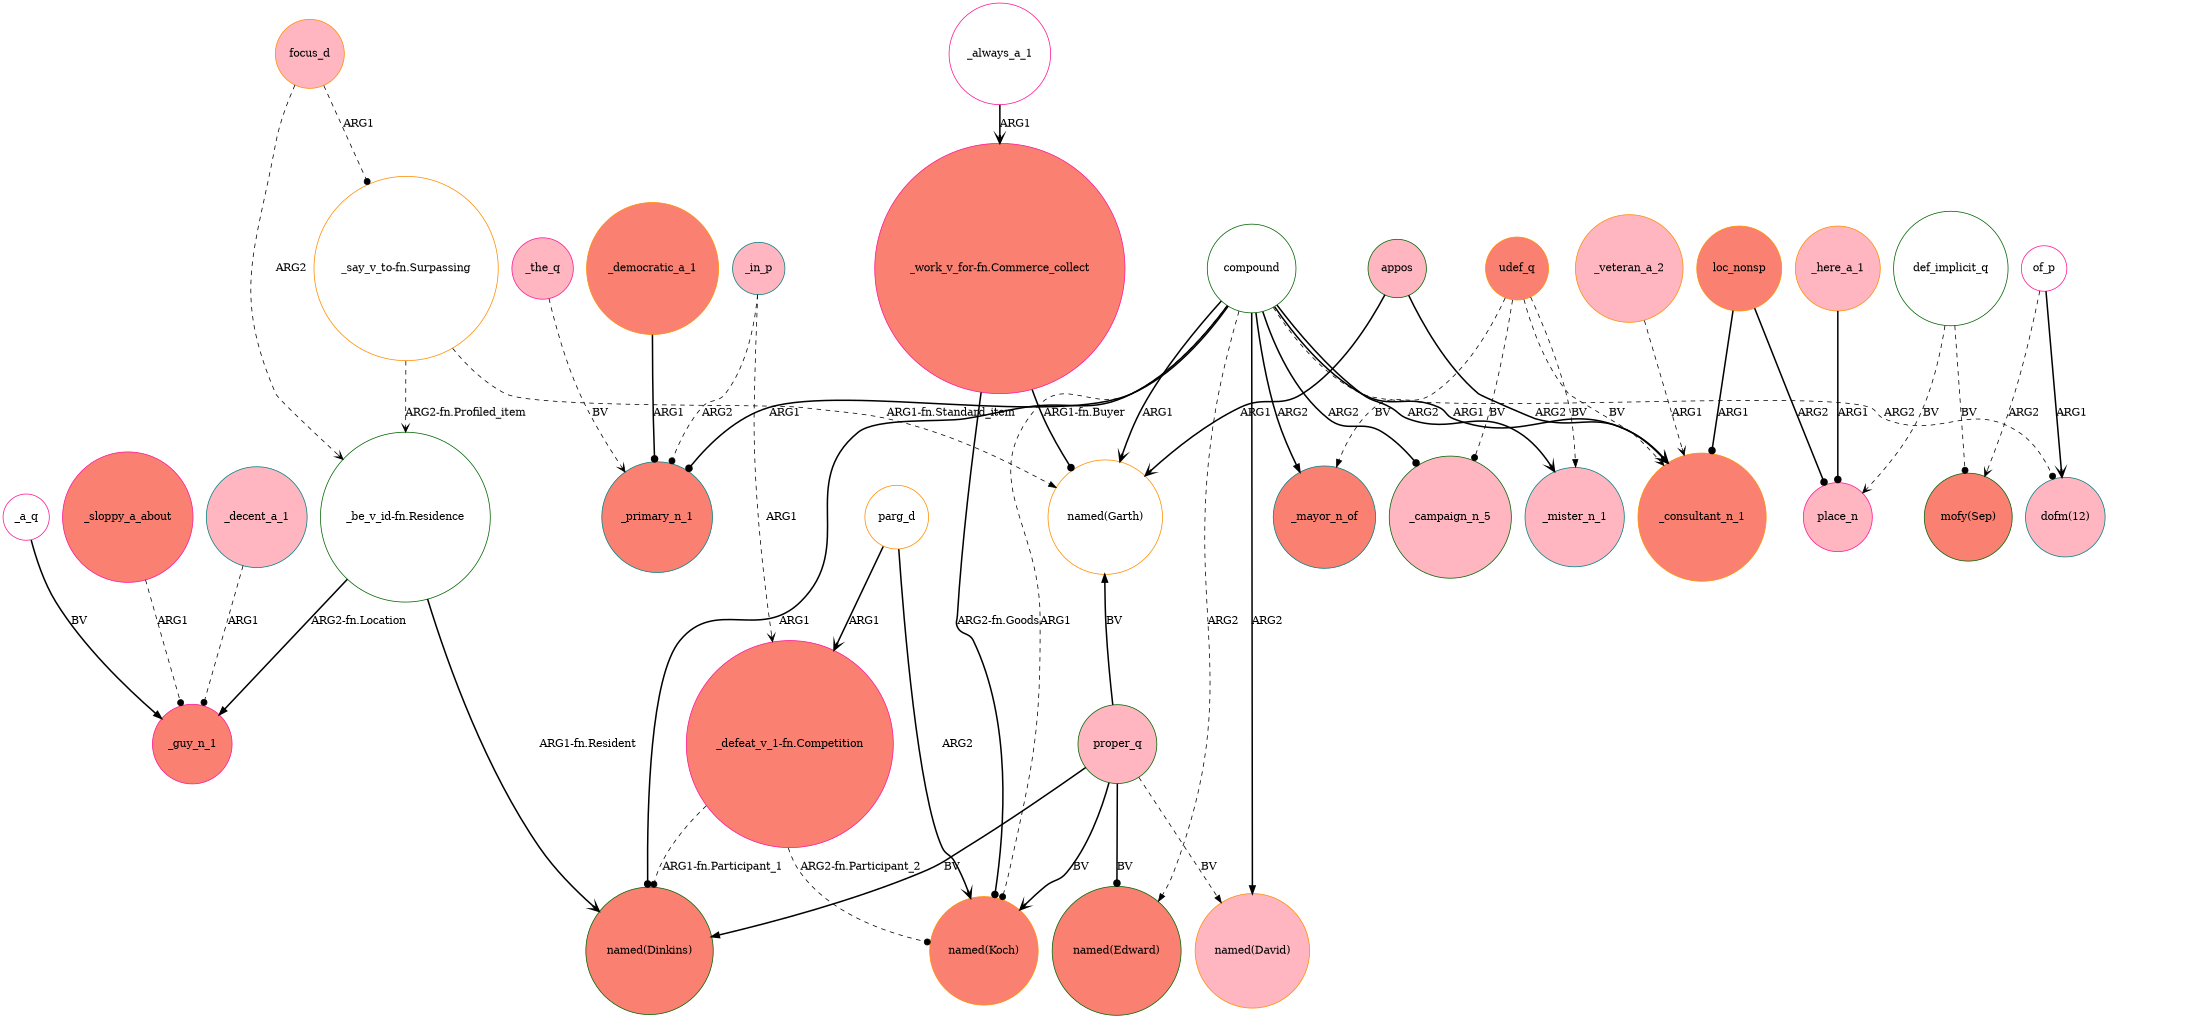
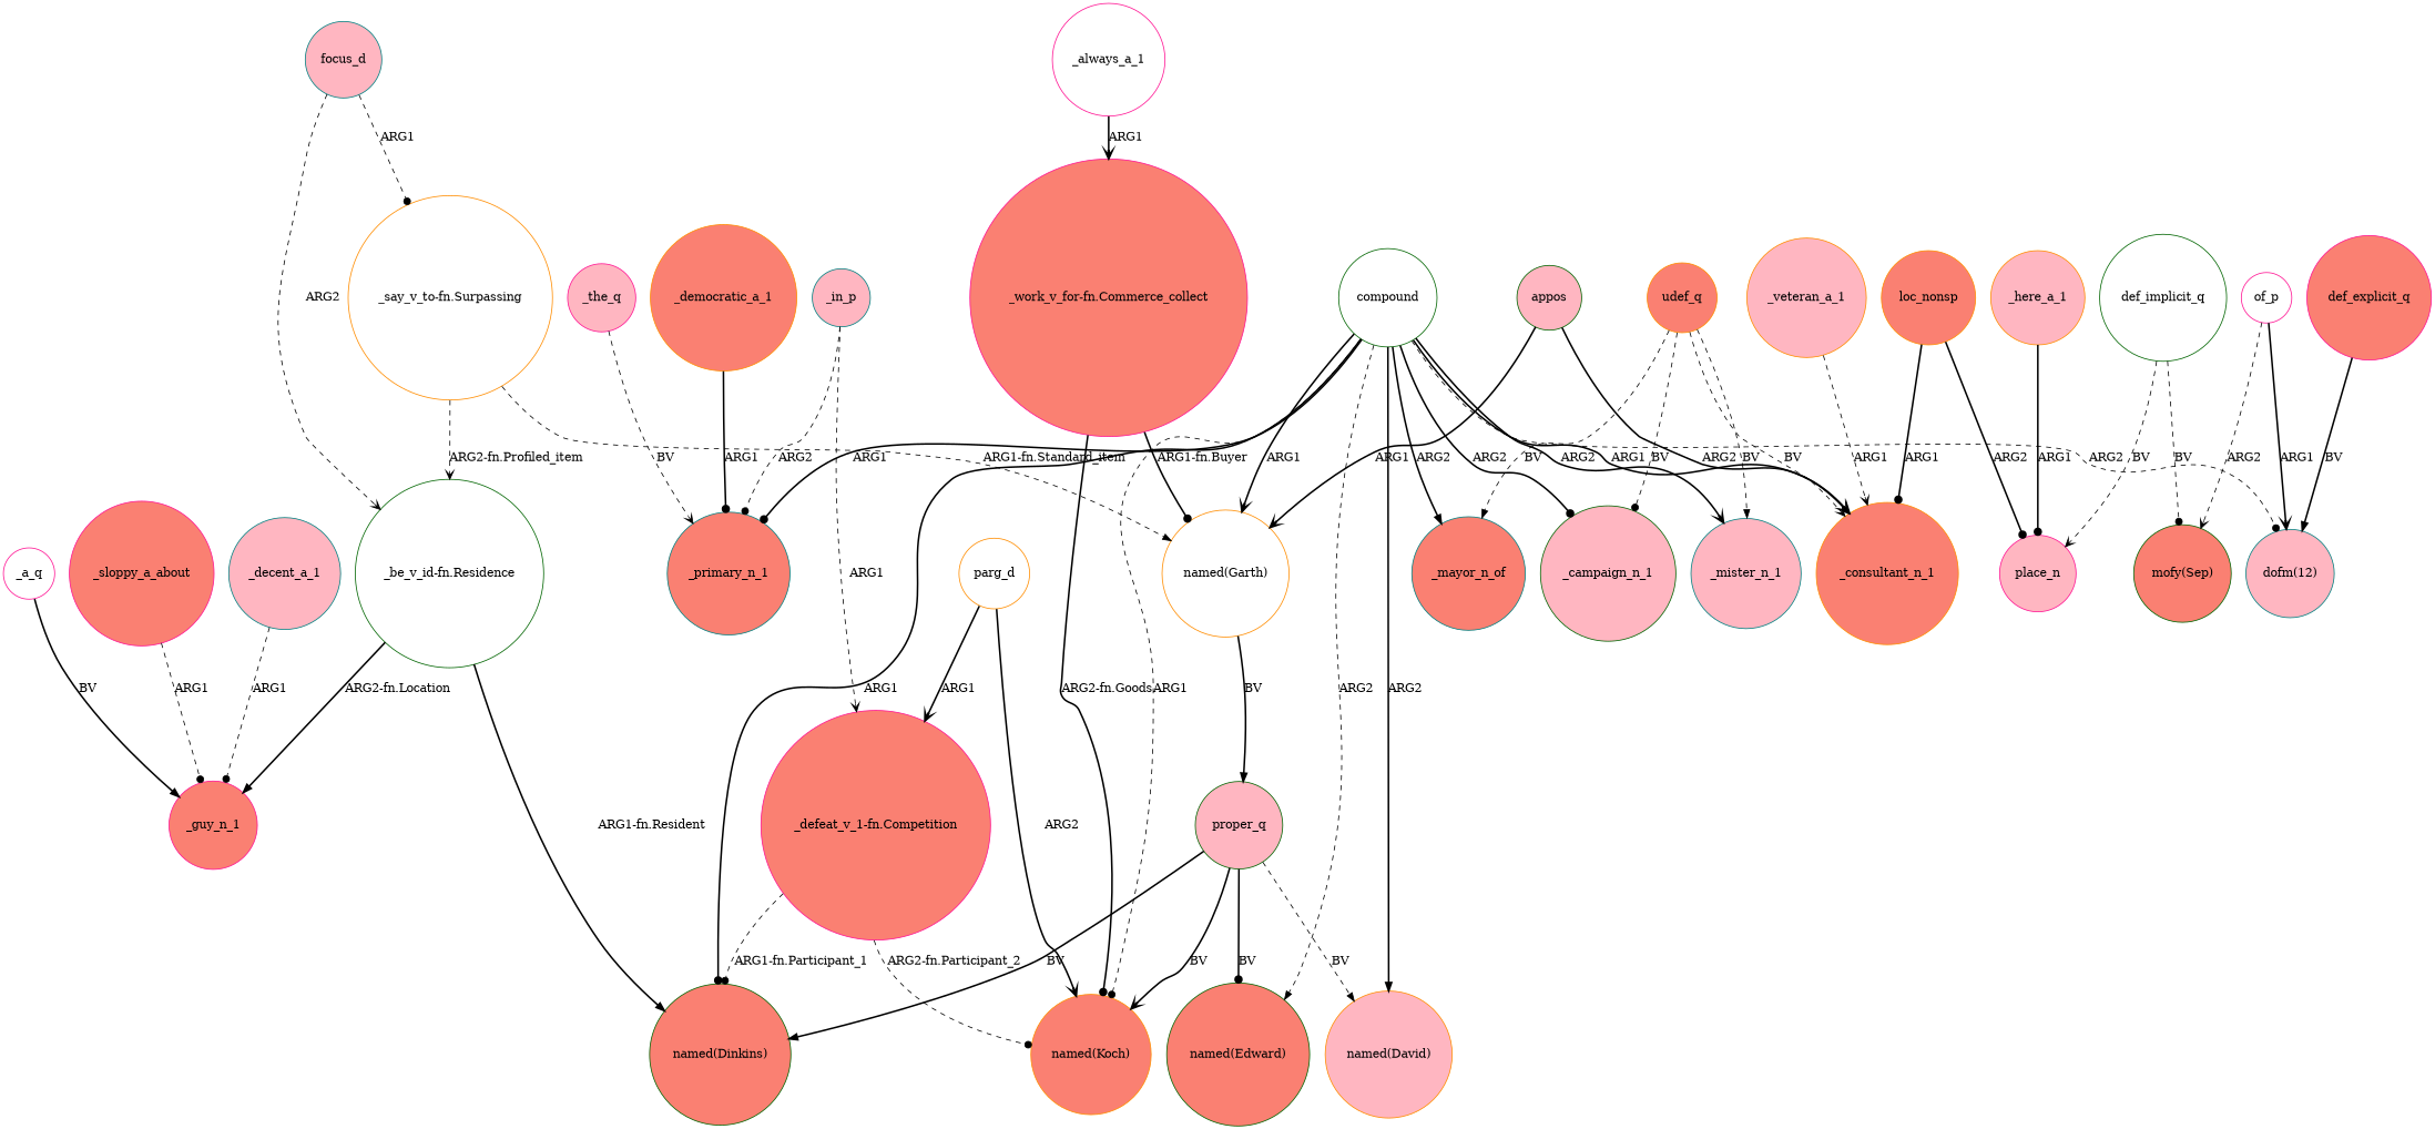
  digraph {
    node [color=darkorange fillcolor=salmon shape=circle style=filled]
    edge [arrowhead=dot style=bold]
    _decent_a_1 [color=teal fillcolor=lightpink]
    _guy_n_1 [color=deeppink]
    _in_p [color=teal fillcolor=lightpink]
    _primary_n_1 [color=teal]
    "_defeat_v_1-fn.Competition" [color=deeppink]
    "named(Dinkins)" [color=darkgreen]
    "named(Koch)"
    compound [color=darkgreen fillcolor=white]
    _mister_n_1 [color=teal fillcolor=lightpink]
    _consultant_n_1
-   _campaign_n_1 [color=darkgreen fillcolor=lightpink label=_campaign_n_5]
+   _campaign_n_1 [color=darkgreen fillcolor=lightpink]
    "dofm(12)" [color=teal fillcolor=lightpink]
    "named(Garth)" [fillcolor=white]
    "named(Edward)" [color=darkgreen]
    _mayor_n_of [color=teal]
    "named(David)" [fillcolor=lightpink]
-   _veteran_a_1 [fillcolor=lightpink label=_veteran_a_2]
+   _veteran_a_1 [fillcolor=lightpink]
    def_implicit_q [color=darkgreen fillcolor=white]
    place_n [color=deeppink fillcolor=lightpink]
    "mofy(Sep)" [color=darkgreen]
    udef_q
    proper_q [color=darkgreen fillcolor=lightpink]
-   focus_d [fillcolor=lightpink]
+   focus_d [color=teal fillcolor=lightpink]
    "_be_v_id-fn.Residence" [color=darkgreen fillcolor=white]
    "_say_v_to-fn.Surpassing" [fillcolor=white]
    appos [color=darkgreen fillcolor=lightpink]
    _the_q [color=deeppink fillcolor=lightpink]
    _here_a_1 [fillcolor=lightpink]
    of_p [color=deeppink fillcolor=white]
    _democratic_a_1
    "_work_v_for-fn.Commerce_collect" [color=deeppink]
    loc_nonsp
    parg_d [fillcolor=white]
+   def_explicit_q [color=deeppink]
    _a_q [color=deeppink fillcolor=white]
    _sloppy_a_about [color=deeppink]
    _always_a_1 [color=deeppink fillcolor=white]
    _decent_a_1 -> _guy_n_1 [label=ARG1 style=dashed]
    _in_p -> _primary_n_1 [label=ARG2 style=dashed]
    _in_p -> "_defeat_v_1-fn.Competition" [arrowhead=vee label=ARG1 style=dashed]
    "_defeat_v_1-fn.Competition" -> "named(Dinkins)" [label="ARG1-fn.Participant_1" style=dashed]
    "_defeat_v_1-fn.Competition" -> "named(Koch)" [label="ARG2-fn.Participant_2" style=dashed]
    compound -> _primary_n_1 [label=ARG1]
    compound -> "named(Dinkins)" [label=ARG1]
    compound -> "named(Koch)" [label=ARG1 style=dashed]
    compound -> _mister_n_1 [arrowhead=vee label=ARG2]
    compound -> _consultant_n_1 [arrowhead=vee label=ARG1]
    compound -> _campaign_n_1 [label=ARG2]
    compound -> "dofm(12)" [label=ARG2 style=dashed]
    compound -> "named(Garth)" [arrowhead=vee label=ARG1]
    compound -> "named(Edward)" [arrowhead=normal label=ARG2 style=dashed]
    compound -> _mayor_n_of [arrowhead=normal label=ARG2]
    compound -> "named(David)" [arrowhead=normal label=ARG2]
    _veteran_a_1 -> _consultant_n_1 [arrowhead=vee label=ARG1 style=dashed]
    def_implicit_q -> place_n [arrowhead=vee label=BV style=dashed]
    def_implicit_q -> "mofy(Sep)" [label=BV style=dashed]
    udef_q -> _mister_n_1 [arrowhead=normal label=BV style=dashed]
    udef_q -> _consultant_n_1 [arrowhead=vee label=BV style=dashed]
    udef_q -> _campaign_n_1 [label=BV style=dashed]
    udef_q -> _mayor_n_of [arrowhead=normal label=BV style=dashed]
    proper_q -> "named(Dinkins)" [arrowhead=normal label=BV]
    proper_q -> "named(Koch)" [arrowhead=vee label=BV]
-   proper_q -> "named(Garth)" [arrowhead=normal label=BV]
+   "named(Garth)" -> proper_q [arrowhead=normal label=BV]
    proper_q -> "named(Edward)" [label=BV]
    proper_q -> "named(David)" [arrowhead=normal label=BV style=dashed]
    focus_d -> "_be_v_id-fn.Residence" [arrowhead=vee label=ARG2 style=dashed]
    focus_d -> "_say_v_to-fn.Surpassing" [label=ARG1 style=dashed]
    "_be_v_id-fn.Residence" -> _guy_n_1 [arrowhead=normal label="ARG2-fn.Location"]
-   "_be_v_id-fn.Residence" -> "named(Dinkins)" [arrowhead=vee label="ARG1-fn.Resident"]
+   "_be_v_id-fn.Residence" -> "named(Dinkins)" [arrowhead=normal label="ARG1-fn.Resident"]
    "_say_v_to-fn.Surpassing" -> "named(Garth)" [arrowhead=normal label="ARG1-fn.Standard_item" style=dashed]
    "_say_v_to-fn.Surpassing" -> "_be_v_id-fn.Residence" [arrowhead=vee label="ARG2-fn.Profiled_item" style=dashed]
    appos -> _consultant_n_1 [arrowhead=vee label=ARG2]
    appos -> "named(Garth)" [arrowhead=vee label=ARG1]
    _the_q -> _primary_n_1 [arrowhead=vee label=BV style=dashed]
    _here_a_1 -> place_n [label=ARG1]
    of_p -> "dofm(12)" [arrowhead=vee label=ARG1]
    of_p -> "mofy(Sep)" [arrowhead=vee label=ARG2 style=dashed]
    _democratic_a_1 -> _primary_n_1 [label=ARG1]
    "_work_v_for-fn.Commerce_collect" -> "named(Koch)" [label="ARG2-fn.Goods"]
    "_work_v_for-fn.Commerce_collect" -> "named(Garth)" [label="ARG1-fn.Buyer"]
    loc_nonsp -> _consultant_n_1 [label=ARG1]
    loc_nonsp -> place_n [label=ARG2]
    parg_d -> "_defeat_v_1-fn.Competition" [arrowhead=vee label=ARG1]
    parg_d -> "named(Koch)" [arrowhead=vee label=ARG2]
+   def_explicit_q -> "dofm(12)" [arrowhead=normal label=BV]
    _a_q -> _guy_n_1 [arrowhead=normal label=BV]
    _sloppy_a_about -> _guy_n_1 [label=ARG1 style=dashed]
    _always_a_1 -> "_work_v_for-fn.Commerce_collect" [arrowhead=vee label=ARG1]
  }
